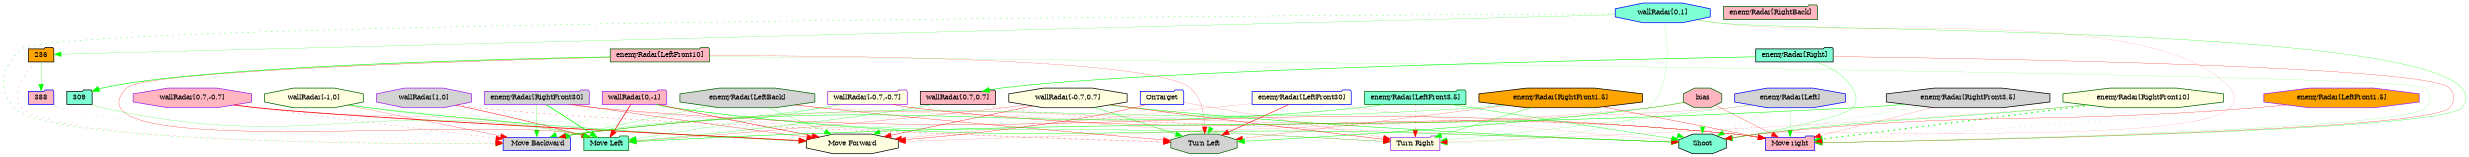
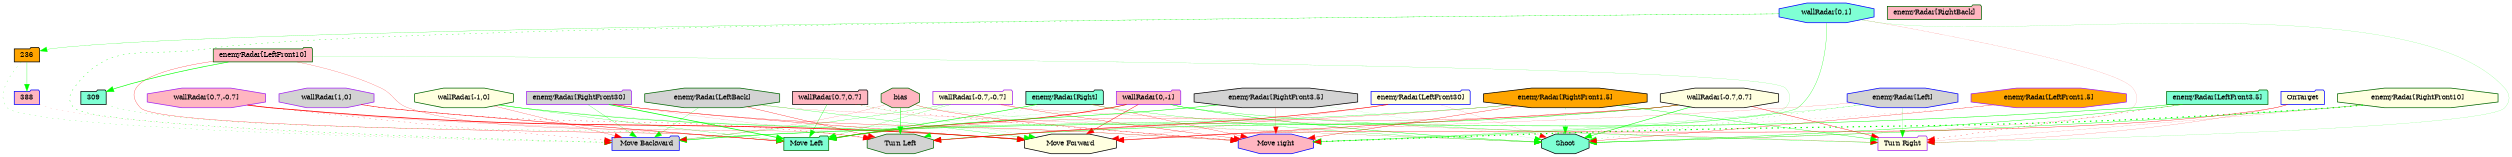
  digraph {
    node [color=darkgreen fillcolor=lightpink fontsize=9 shape=octagon style=filled]
    edge [color=green style=solid]
    "wallRadar[1,0]" [color=purple fillcolor=lightgrey height=0.2 width=0.2]
    "Move Left" [fillcolor=aquamarine height=0.2 shape=folder width=0.2]
    "Turn Left" [fillcolor=lightgrey height=0.2 width=0.2]
    "wallRadar[0,1]" [color=blue fillcolor=aquamarine height=0.2 width=0.2]
    Shoot [color=black fillcolor=aquamarine height=0.2 width=0.2]
    " Move Backward" [color=blue fillcolor=lightgrey height=0.2 shape=folder width=0.2]
-   "Move right" [color=blue height=0.2 shape=folder width=0.2]
+   "Move right" [color=blue height=0.2 width=0.2]
    "Turn Right" [color=purple fillcolor=lightyellow height=0.2 shape=folder width=0.2]
    236 [color=black fillcolor=orange height=0.2 shape=folder width=0.2]
    388 [color=blue height=0.2 shape=folder width=0.2]
    "wallRadar[-1,0]" [fillcolor=lightyellow height=0.2 width=0.2]
    "Move Forward" [color=black fillcolor=lightyellow height=0.2 width=0.2]
    "wallRadar[0,-1]" [color=purple height=0.2 shape=folder width=0.2]
    "wallRadar[0.7,0.7]" [color=black height=0.2 shape=folder width=0.2]
    "wallRadar[-0.7,0.7]" [color=black fillcolor=lightyellow height=0.2 width=0.2]
    "wallRadar[-0.7,-0.7]" [color=purple fillcolor=lightyellow height=0.2 shape=folder width=0.2]
    "wallRadar[0.7,-0.7]" [color=purple height=0.2 width=0.2]
    "enemyRadar[RightBack]" [height=0.2 shape=folder width=0.2]
    "enemyRadar[LeftBack]" [fillcolor=lightgrey height=0.2 width=0.2]
    "enemyRadar[Right]" [color=black fillcolor=aquamarine height=0.2 shape=folder width=0.2]
    "enemyRadar[Left]" [color=blue fillcolor=lightgrey height=0.2 width=0.2]
    "enemyRadar[RightFront30]" [color=purple fillcolor=lightgrey height=0.2 shape=folder width=0.2]
    "enemyRadar[LeftFront30]" [color=blue fillcolor=lightyellow height=0.2 shape=folder width=0.2]
    "enemyRadar[RightFront10]" [fillcolor=lightyellow height=0.2 width=0.2]
    "enemyRadar[LeftFront10]" [height=0.2 shape=folder width=0.2]
    309 [color=black fillcolor=aquamarine height=0.2 shape=folder width=0.2]
    "enemyRadar[RightFront3.5]" [color=black fillcolor=lightgrey height=0.2 width=0.2]
    "enemyRadar[LeftFront3.5]" [fillcolor=aquamarine height=0.2 shape=folder width=0.2]
    "enemyRadar[RightFront1.5]" [color=black fillcolor=orange height=0.2 width=0.2]
    "enemyRadar[LeftFront1.5]" [color=purple fillcolor=orange height=0.2 width=0.2]
    OnTarget [color=blue fillcolor=lightyellow height=0.2 shape=folder width=0.2]
    bias [height=0.2 width=0.2]
    "wallRadar[1,0]" -> "Move Left" [color=red penwidth=0.6444924504750367]
    "wallRadar[1,0]" -> "Turn Left" [color=red penwidth=0.47428079447829374 style=dotted]
    "wallRadar[0,1]" -> Shoot [color=red penwidth=0.1292979062346508]
    "wallRadar[0,1]" -> " Move Backward" [penwidth=0.5012621922231213 style=dotted]
    "wallRadar[0,1]" -> "Move right" [penwidth=0.3917584241035337]
    "wallRadar[0,1]" -> "Turn Right" [penwidth=0.17597734261684875]
    "wallRadar[0,1]" -> 236 [penwidth=0.3042252332422839]
-   236 -> " Move Backward" [color=red penwidth=0.2625755975802736 style=dotted]
+   236 -> " Move Backward" [penwidth=0.2625755975802736 style=dotted]
    236 -> 388 [penwidth=0.40409823885800167]
    388 -> " Move Backward" [color=red penwidth=0.13948144777342136 style=dotted]
    "wallRadar[-1,0]" -> "Move Left" [penwidth=0.3195386190260293]
    "wallRadar[-1,0]" -> " Move Backward" [color=red penwidth=0.2991300534803648]
    "wallRadar[-1,0]" -> "Move right" [penwidth=0.1090602765892123]
    "wallRadar[-1,0]" -> "Move Forward" [penwidth=0.6077446440434563]
    "wallRadar[0,-1]" -> "Move Left" [color=red penwidth=0.9644470206869407]
    "wallRadar[0,-1]" -> Shoot [penwidth=0.576184162565624]
    "wallRadar[0,-1]" -> " Move Backward" [penwidth=0.11025808652230584]
    "wallRadar[0,-1]" -> "Turn Right" [penwidth=0.40094453700177257]
    "wallRadar[0,-1]" -> "Move Forward" [color=red penwidth=0.6371568745059386]
    "wallRadar[0.7,0.7]" -> "Move Left" [penwidth=0.4278616216242963]
    "wallRadar[0.7,0.7]" -> "Move right" [color=red penwidth=0.37855793502180424 style=dotted]
    "wallRadar[0.7,0.7]" -> "Move Forward" [penwidth=0.11598504391663793]
    "wallRadar[-0.7,0.7]" -> "Move Left" [color=red penwidth=0.29505272538066885]
    "wallRadar[-0.7,0.7]" -> "Turn Left" [penwidth=0.591578692033724]
    "wallRadar[-0.7,0.7]" -> Shoot [penwidth=0.6946227662046619]
    "wallRadar[-0.7,0.7]" -> "Turn Right" [color=red penwidth=0.5269059096850175]
    "wallRadar[-0.7,0.7]" -> "Move Forward" [color=red penwidth=0.5274626178274184]
    "wallRadar[-0.7,-0.7]" -> "Move Left" [penwidth=0.2692994000238395]
    "wallRadar[-0.7,-0.7]" -> " Move Backward" [penwidth=0.32587084166555325]
    "wallRadar[-0.7,-0.7]" -> "Move right" [color=red penwidth=0.38739109342229894]
    "wallRadar[-0.7,-0.7]" -> "Turn Right" [color=red penwidth=0.16738084591768532]
    "wallRadar[0.7,-0.7]" -> "Move Left" [color=red penwidth=0.15751102727833932]
    "wallRadar[0.7,-0.7]" -> " Move Backward" [color=red penwidth=0.3279587174323181 style=dotted]
    "wallRadar[0.7,-0.7]" -> "Move Forward" [color=red penwidth=1.066100810731165]
    "enemyRadar[LeftBack]" -> "Turn Left" [color=red penwidth=0.4410298325754878]
    "enemyRadar[LeftBack]" -> Shoot [color=red penwidth=0.153451416272283]
    "enemyRadar[LeftBack]" -> " Move Backward" [penwidth=0.3039027572585231]
    "enemyRadar[LeftBack]" -> "Move Forward" [penwidth=0.3546181563505064]
-   "enemyRadar[Right]" -> "wallRadar[0.7,0.7]" [penwidth=0.7779062849481484]
+   "enemyRadar[Right]" -> "Move Left" [penwidth=0.7779062849481484]
    "enemyRadar[Right]" -> "Turn Left" [penwidth=0.14388027025201816 style=dotted]
    "enemyRadar[Right]" -> Shoot [penwidth=0.3586826311320075]
    "enemyRadar[Right]" -> "Move right" [color=red penwidth=0.3324708342157149]
    "enemyRadar[Left]" -> Shoot [penwidth=0.30288991416556066 style=dotted]
    "enemyRadar[Left]" -> "Move right" [penwidth=0.21589052459394178]
    "enemyRadar[Left]" -> "Turn Right" [penwidth=0.21782487284915247]
    "enemyRadar[Left]" -> "Move Forward" [color=red penwidth=0.17365058666064803]
    "enemyRadar[RightFront30]" -> "Move Left" [penwidth=1.0095345426921707]
    "enemyRadar[RightFront30]" -> "Turn Left" [color=red penwidth=0.12215013781257975]
    "enemyRadar[RightFront30]" -> " Move Backward" [penwidth=0.3362098626224115]
    "enemyRadar[RightFront30]" -> "Move right" [color=red penwidth=0.37937905963686347]
    "enemyRadar[RightFront30]" -> "Move Forward" [color=red penwidth=0.41742987854146896]
    "enemyRadar[LeftFront30]" -> "Turn Left" [color=red penwidth=0.7755856543947248]
    "enemyRadar[LeftFront30]" -> Shoot [color=red penwidth=0.1158948833735668]
    "enemyRadar[LeftFront30]" -> "Move Forward" [color=red penwidth=0.16144043588569432]
    "enemyRadar[RightFront10]" -> Shoot [penwidth=0.4844765059381003]
    "enemyRadar[RightFront10]" -> "Move right" [penwidth=1.6158905759636095 style=dotted]
    "enemyRadar[RightFront10]" -> "Turn Right" [color=red penwidth=0.1255169743551227]
    "enemyRadar[LeftFront10]" -> "Move Left" [color=red penwidth=0.3625699650751215]
    "enemyRadar[LeftFront10]" -> "Turn Left" [color=red penwidth=0.2620879548401833]
    "enemyRadar[LeftFront10]" -> "Move right" [penwidth=0.18383661821693237]
    "enemyRadar[LeftFront10]" -> 309 [penwidth=0.8510709136114146]
-   309 -> "Move Left" [penwidth=0.2992954457805367]
+   309 -> "Move Left" [penwidth=0.2992954457805367 style=dotted]
    "enemyRadar[RightFront3.5]" -> "Move Left" [penwidth=0.7042509441658994]
    "enemyRadar[RightFront3.5]" -> Shoot [penwidth=0.10273064285101877]
    "enemyRadar[RightFront3.5]" -> "Move right" [color=red penwidth=0.20092597827149938]
    "enemyRadar[LeftFront3.5]" -> Shoot [penwidth=0.533079443703139]
    "enemyRadar[LeftFront3.5]" -> " Move Backward" [penwidth=0.6157114435251712]
    "enemyRadar[LeftFront3.5]" -> "Turn Right" [color=red penwidth=0.41584781919431246 style=dotted]
    "enemyRadar[RightFront1.5]" -> "Turn Left" [color=red penwidth=0.2563678799877639]
    "enemyRadar[RightFront1.5]" -> Shoot [penwidth=0.33053035131478603 style=dotted]
    "enemyRadar[RightFront1.5]" -> " Move Backward" [penwidth=0.39968320111814415]
    "enemyRadar[RightFront1.5]" -> "Move right" [color=red penwidth=0.4540666566165036]
    "enemyRadar[RightFront1.5]" -> "Turn Right" [penwidth=0.4741527178334709]
    "enemyRadar[LeftFront1.5]" -> Shoot [color=red penwidth=0.38340247715924014]
    "enemyRadar[LeftFront1.5]" -> "Move right" [color=red penwidth=0.15839203958342535 style=dotted]
    OnTarget -> "Turn Right" [color=red penwidth=0.20020524837206422]
    OnTarget -> "Move Forward" [color=red penwidth=0.47100337545623183]
    bias -> "Turn Left" [penwidth=0.6784157885754541]
    bias -> Shoot [penwidth=0.12500243581119183]
    bias -> " Move Backward" [color=red penwidth=0.19202567962125355]
    bias -> "Move right" [color=red penwidth=0.3770740083781645]
  }
